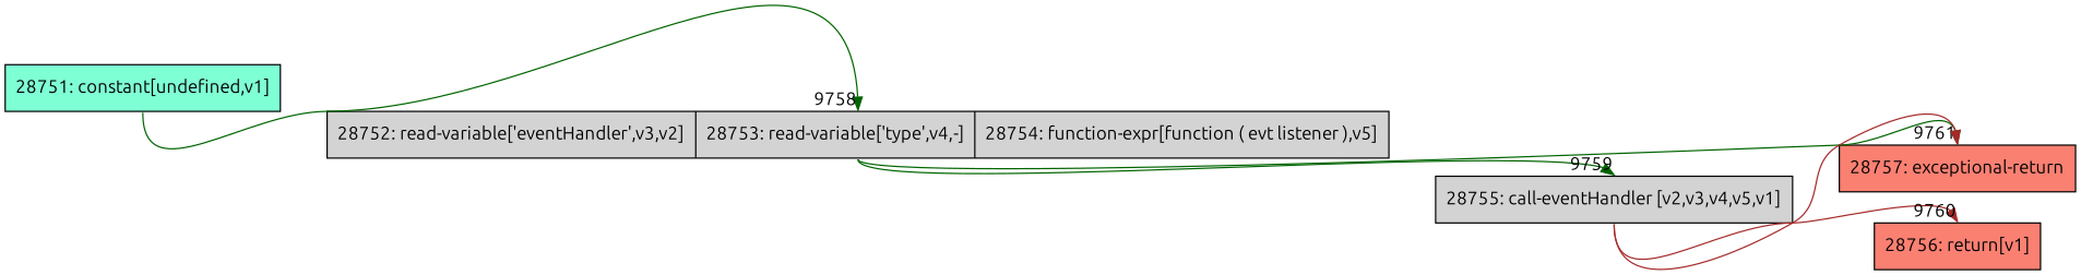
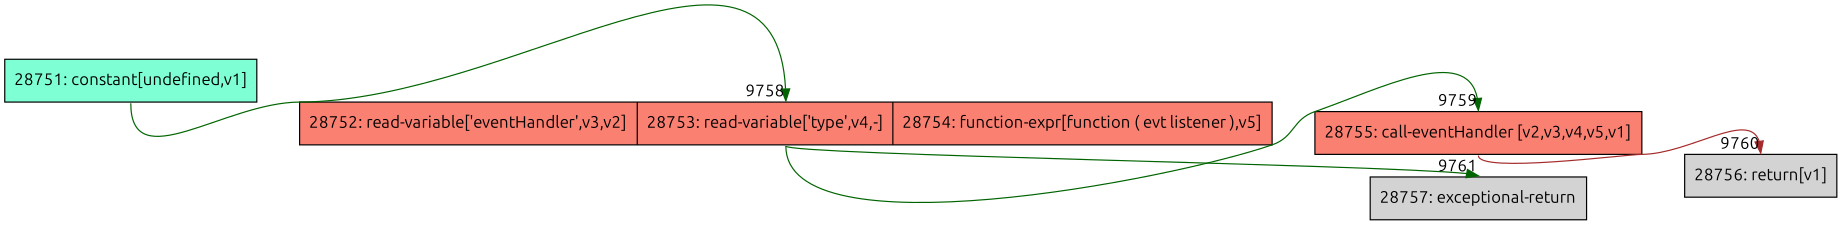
  digraph {
    fontname=Ubuntu
    rankdir=LR
    node [fillcolor=salmon fontname=Ubuntu shape=record style=filled]
    edge [color=darkgreen fontname=Ubuntu headport=n tailport=s]
    n1 [fillcolor=aquamarine label="{28751: constant[undefined,v1]}"]
-   n2 [fillcolor=lightgrey label="{28752: read-variable['eventHandler',v3,v2]|28753: read-variable['type',v4,-]|28754: function-expr[function ( evt listener ),v5]}"]
-   n3 [fillcolor=lightgrey label="{28755: call-eventHandler [v2,v3,v4,v5,v1]}"]
-   n4 [label="{28757: exceptional-return}"]
-   n5 [label="{28756: return[v1]}"]
+   n2 [label="{28752: read-variable['eventHandler',v3,v2]|28753: read-variable['type',v4,-]|28754: function-expr[function ( evt listener ),v5]}"]
+   n3 [label="{28755: call-eventHandler [v2,v3,v4,v5,v1]}"]
+   n4 [fillcolor=lightgrey label="{28757: exceptional-return}"]
+   n5 [fillcolor=lightgrey label="{28756: return[v1]}"]
    n1 -> n2 [headlabel="      9758"]
    n2 -> n3 [headlabel="      9759"]
    n2 -> n4 [headlabel="      9761"]
-   n3 -> n4 [color=brown]
    n3 -> n5 [color=brown headlabel="      9760"]
  }
